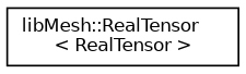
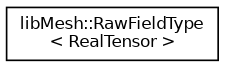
  digraph {
    rankdir=LR
-   n1 [color=black fillcolor=white fontname=Helvetica fontsize=10 height=0.2 label="libMesh::RealTensor\l\< RealTensor \>" shape=record style=filled width=0.4]
+   n1 [color=black fillcolor=white fontname=Helvetica fontsize=10 height=0.2 label="libMesh::RawFieldType\l\< RealTensor \>" shape=record style=filled width=0.4]
  }
